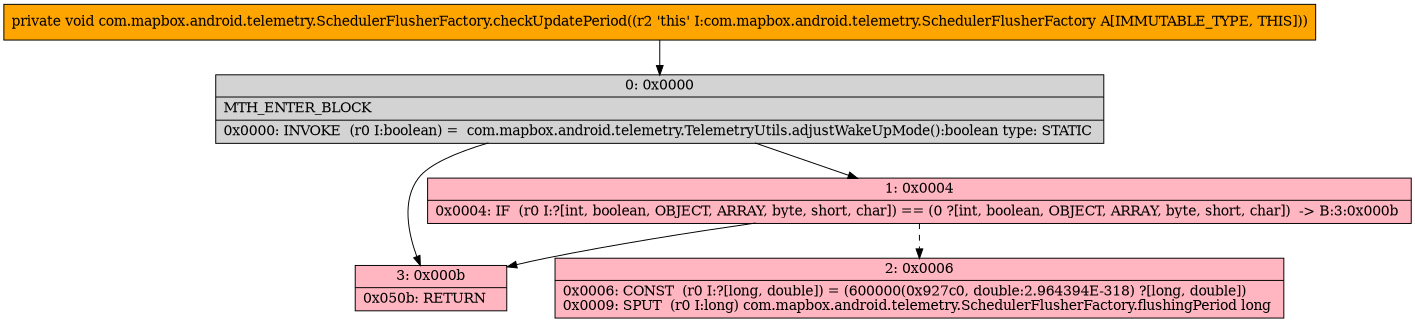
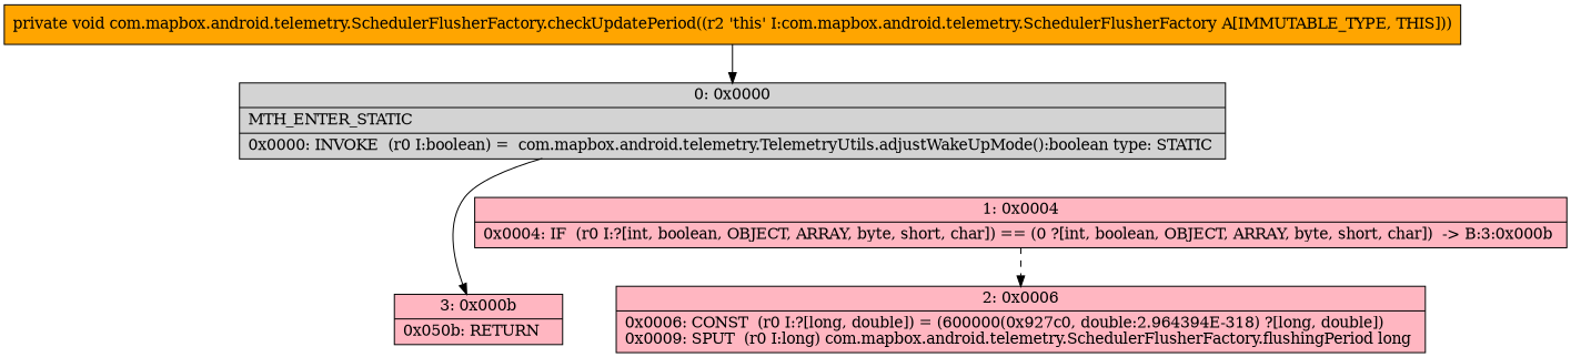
  digraph {
    node [fillcolor=lightpink shape=record style=filled]
-   n1 [fillcolor=lightgrey label="{0\:\ 0x0000|MTH_ENTER_BLOCK\l|0x0000: INVOKE  (r0 I:boolean) =  com.mapbox.android.telemetry.TelemetryUtils.adjustWakeUpMode():boolean type: STATIC \l}"]
+   n1 [fillcolor=lightgrey label="{0\:\ 0x0000|MTH_ENTER_STATIC\l|0x0000: INVOKE  (r0 I:boolean) =  com.mapbox.android.telemetry.TelemetryUtils.adjustWakeUpMode():boolean type: STATIC \l}"]
    n2 [label="{1\:\ 0x0004|0x0004: IF  (r0 I:?[int, boolean, OBJECT, ARRAY, byte, short, char]) == (0 ?[int, boolean, OBJECT, ARRAY, byte, short, char])  \-\> B:3:0x000b \l}"]
    n3 [label="{3\:\ 0x000b|0x050b: RETURN   \l}"]
    n4 [label="{2\:\ 0x0006|0x0006: CONST  (r0 I:?[long, double]) = (600000(0x927c0, double:2.964394E\-318) ?[long, double]) \l0x0009: SPUT  (r0 I:long) com.mapbox.android.telemetry.SchedulerFlusherFactory.flushingPeriod long \l}"]
    n5 [fillcolor=orange label="{private void com.mapbox.android.telemetry.SchedulerFlusherFactory.checkUpdatePeriod((r2 'this' I:com.mapbox.android.telemetry.SchedulerFlusherFactory A[IMMUTABLE_TYPE, THIS])) }"]
-   n1 -> n2
    n1 -> n3
-   n2 -> n3
    n2 -> n4 [style=dashed]
    n5 -> n1
  }
